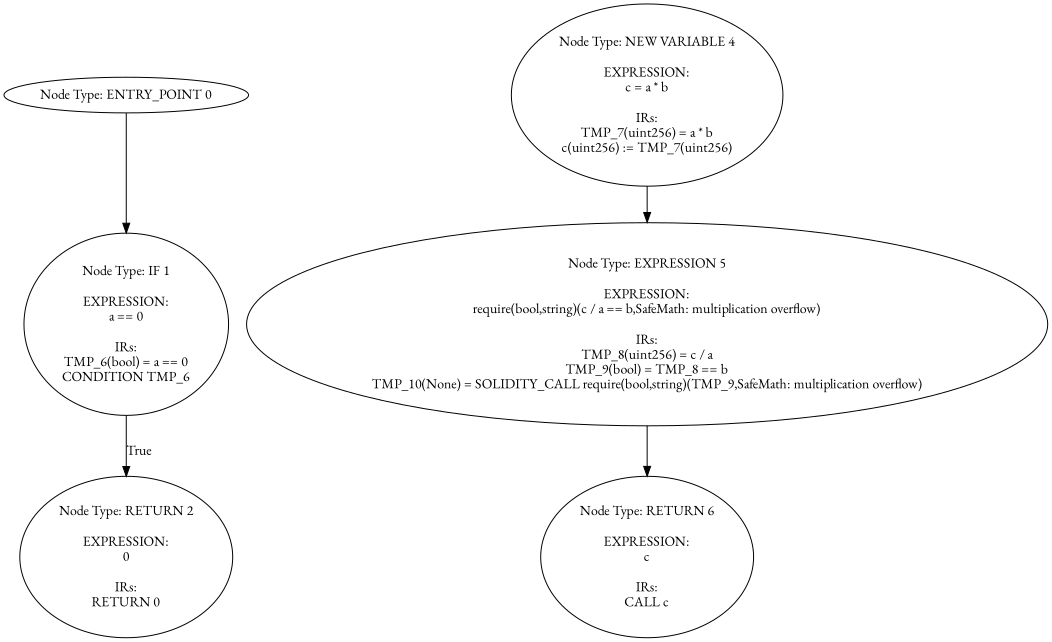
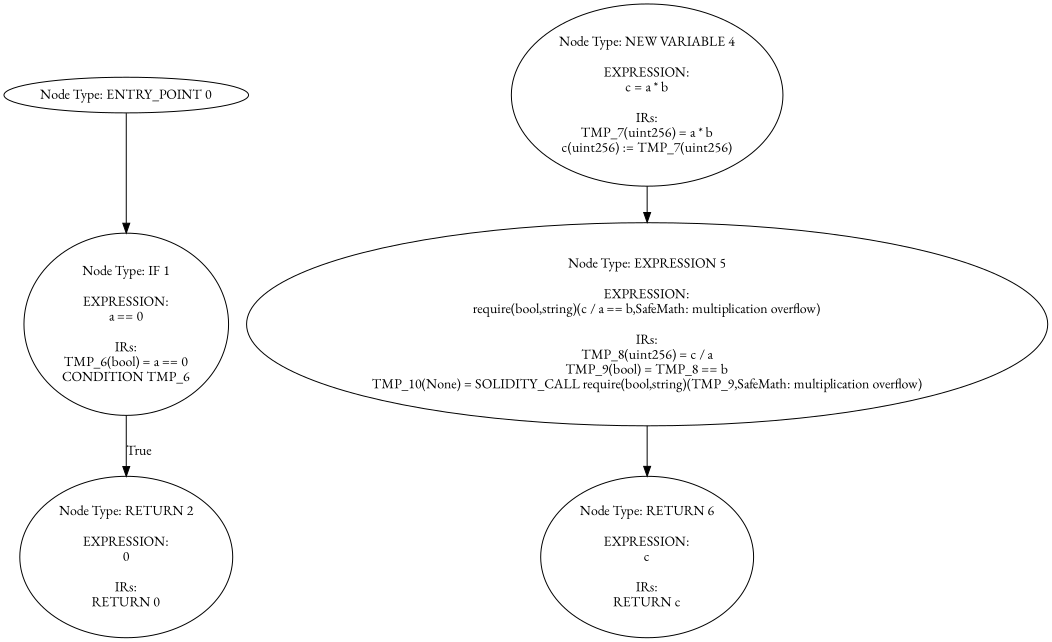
  digraph {
    fontname="EB Garamond"
    node [fontname="EB Garamond"]
    edge [fontname="EB Garamond"]
    n1 [label="Node Type: ENTRY_POINT 0\n"]
    n2 [label="Node Type: IF 1\n\nEXPRESSION:\na == 0\n\nIRs:\nTMP_6(bool) = a == 0\nCONDITION TMP_6"]
    n3 [label="Node Type: RETURN 2\n\nEXPRESSION:\n0\n\nIRs:\nRETURN 0"]
    n4 [label="Node Type: NEW VARIABLE 4\n\nEXPRESSION:\nc = a * b\n\nIRs:\nTMP_7(uint256) = a * b\nc(uint256) := TMP_7(uint256)"]
    n5 [label="Node Type: EXPRESSION 5\n\nEXPRESSION:\nrequire(bool,string)(c / a == b,SafeMath: multiplication overflow)\n\nIRs:\nTMP_8(uint256) = c / a\nTMP_9(bool) = TMP_8 == b\nTMP_10(None) = SOLIDITY_CALL require(bool,string)(TMP_9,SafeMath: multiplication overflow)"]
-   n6 [label="Node Type: RETURN 6\n\nEXPRESSION:\nc\n\nIRs:\nCALL c"]
+   n6 [label="Node Type: RETURN 6\n\nEXPRESSION:\nc\n\nIRs:\nRETURN c"]
    n1 -> n2
    n2 -> n3 [label=True]
    n4 -> n5
    n5 -> n6
  }
